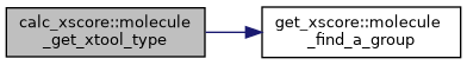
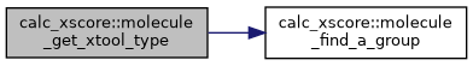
  digraph {
    rankdir=LR
    node [color=black fontname=Helvetica fontsize=10 shape=record style=filled]
    n1 [fillcolor=grey75 fontcolor=black height=0.2 label="calc_xscore::molecule\l_get_xtool_type" width=0.4]
-   n2 [fillcolor=white height=0.2 label="get_xscore::molecule\l_find_a_group" width=0.4]
+   n2 [fillcolor=white height=0.2 label="calc_xscore::molecule\l_find_a_group" width=0.4]
    n1 -> n2 [color=midnightblue fontname=Helvetica fontsize=10 labelfontname=Helvetica labelfontsize=10 style=solid]
  }
